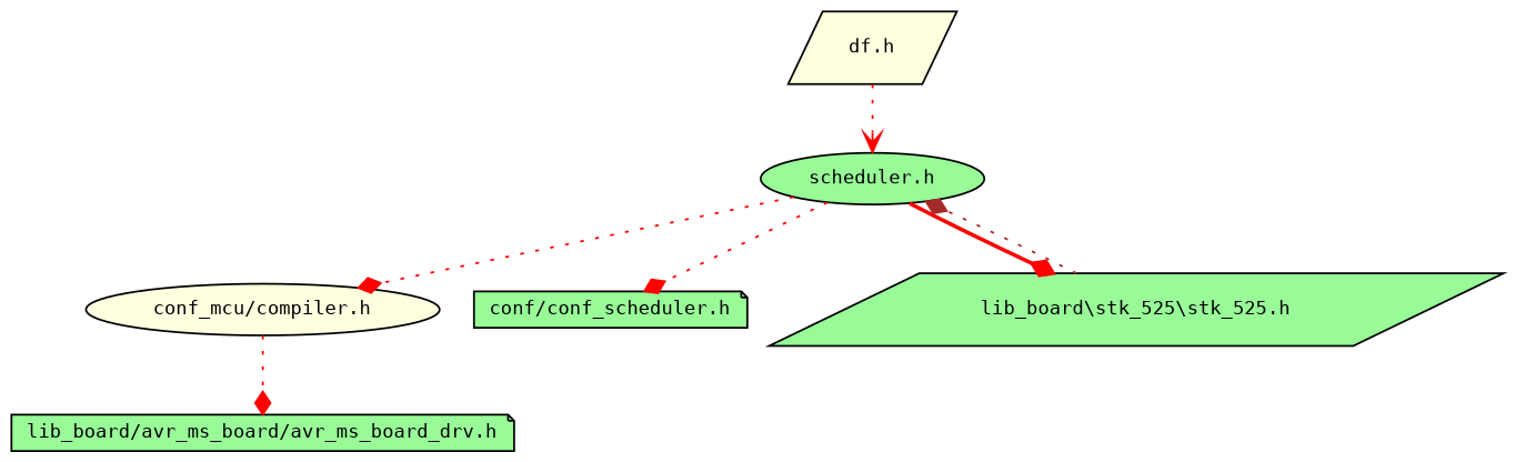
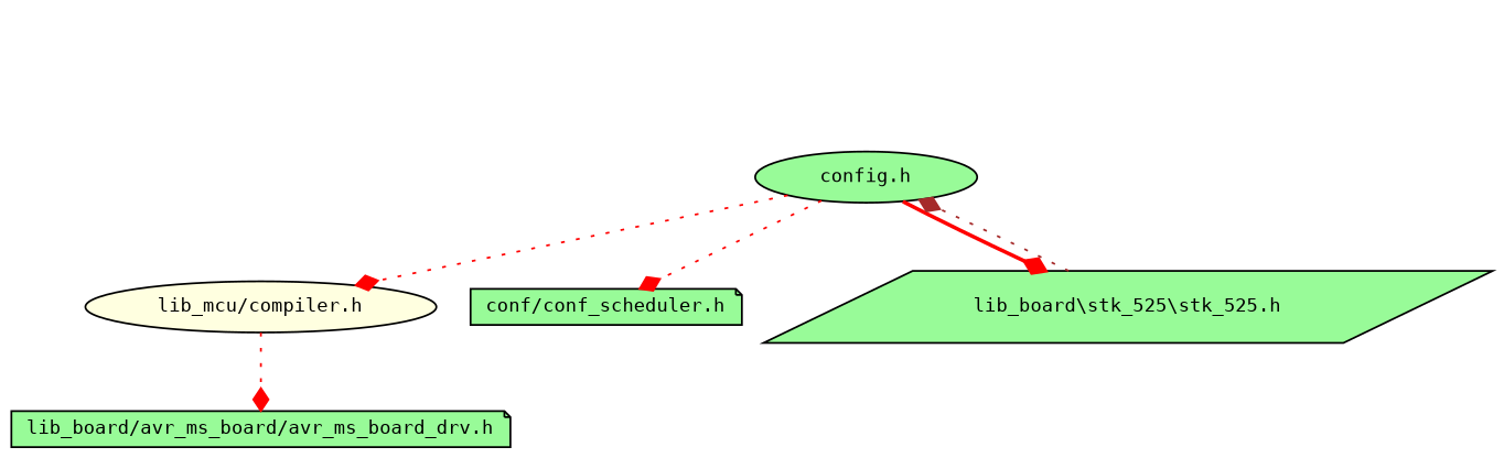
  digraph {
    fontname="DejaVu Sans Mono"
    node [color=black fillcolor=palegreen fontname="DejaVu Sans Mono" fontsize=10 shape=parallelogram style=filled]
    edge [arrowhead=diamond color=red fontname="DejaVu Sans Mono" fontsize=10 labelfontname="FreeSans.ttf" labelfontsize=10 style=dotted]
-   n1 [fillcolor=lightyellow fontcolor=black height=0.2 label="df.h" width=0.4]
-   n2 [height=0.2 label="scheduler.h" shape=ellipse width=0.4]
-   n3 [fillcolor=lightyellow height=0.2 label="conf_mcu/compiler.h" shape=ellipse width=0.4]
+   n2 [height=0.2 label="config.h" shape=ellipse width=0.4]
+   n3 [fillcolor=lightyellow height=0.2 label="lib_mcu/compiler.h" shape=ellipse width=0.4]
    n4 [height=0.2 label="conf/conf_scheduler.h" shape=note width=0.4]
    n5 [height=0.2 label="lib_board\\stk_525\\stk_525.h" width=0.4]
    n6 [height=0.2 label="lib_board/avr_ms_board/avr_ms_board_drv.h" shape=note width=0.4]
-   n1 -> n2 [arrowhead=vee]
    n2 -> n3
    n2 -> n4
    n2 -> n5 [style=bold]
    n3 -> n6
    n5 -> n2 [color=brown]
  }
